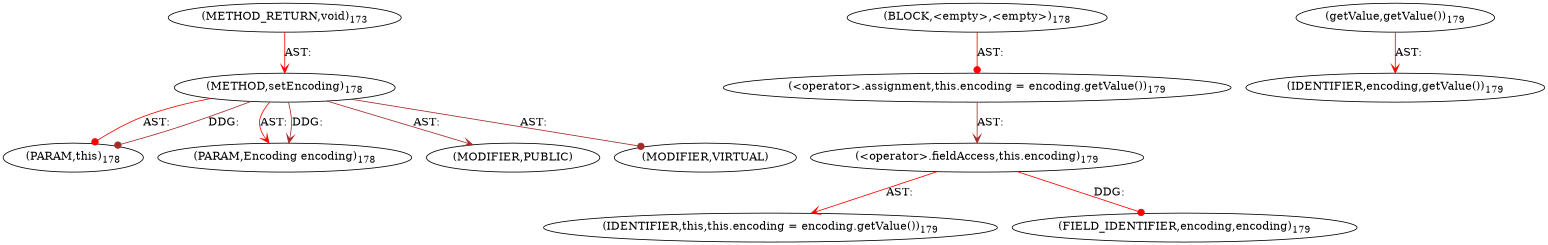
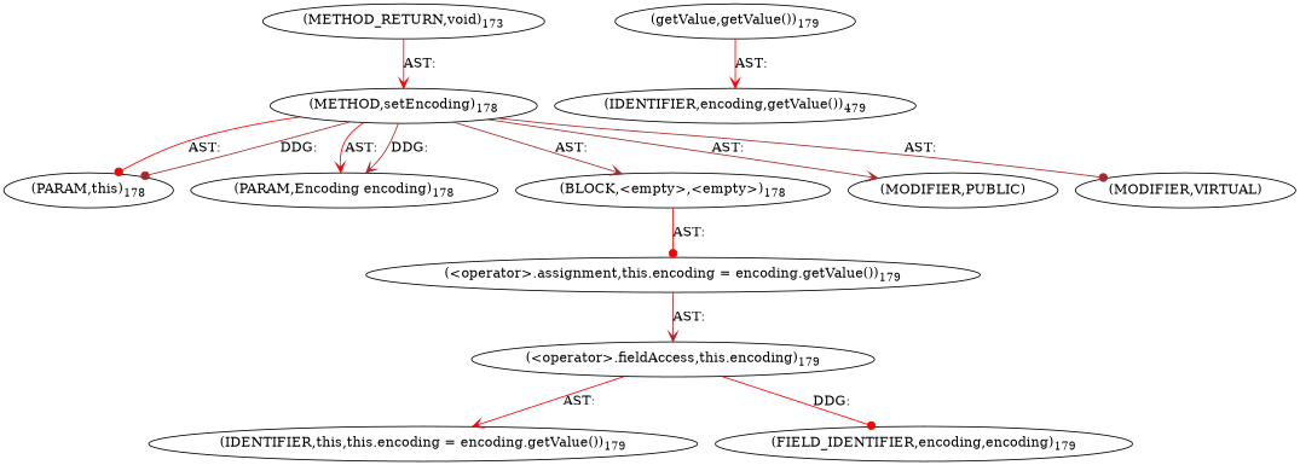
  digraph {
    edge [arrowhead=vee color=red]
    n1 [label=<(METHOD,setEncoding)<SUB>178</SUB>>]
    n2 [label=<(PARAM,this)<SUB>178</SUB>>]
    n3 [label=<(PARAM,Encoding encoding)<SUB>178</SUB>>]
    n4 [label=<(BLOCK,&lt;empty&gt;,&lt;empty&gt;)<SUB>178</SUB>>]
    n5 [label=<(MODIFIER,PUBLIC)>]
    n6 [label=<(MODIFIER,VIRTUAL)>]
    n7 [label=<(&lt;operator&gt;.assignment,this.encoding = encoding.getValue())<SUB>179</SUB>>]
    n8 [label=<(METHOD_RETURN,void)<SUB>173</SUB>>]
    n9 [label=<(&lt;operator&gt;.fieldAccess,this.encoding)<SUB>179</SUB>>]
    n10 [label=<(IDENTIFIER,this,this.encoding = encoding.getValue())<SUB>179</SUB>>]
    n11 [label=<(FIELD_IDENTIFIER,encoding,encoding)<SUB>179</SUB>>]
    n12 [label=<(getValue,getValue())<SUB>179</SUB>>]
-   n13 [label=<(IDENTIFIER,encoding,getValue())<SUB>179</SUB>>]
+   n13 [label=<(IDENTIFIER,encoding,getValue())<SUB>479</SUB>>]
    n1 -> n2 [arrowhead=dot label="AST: "]
    n1 -> n2 [arrowhead=dot color=brown label="DDG: "]
    n1 -> n3 [label="AST: "]
    n1 -> n3 [color=brown label="DDG: "]
+   n1 -> n4 [color=brown label="AST: "]
    n1 -> n5 [color=brown label="AST: "]
    n1 -> n6 [arrowhead=dot color=brown label="AST: "]
    n4 -> n7 [arrowhead=dot label="AST: "]
    n7 -> n9 [color=brown label="AST: "]
    n8 -> n1 [label="AST: "]
    n9 -> n10 [label="AST: "]
    n9 -> n11 [arrowhead=dot label="DDG: "]
    n12 -> n13 [label="AST: "]
  }
